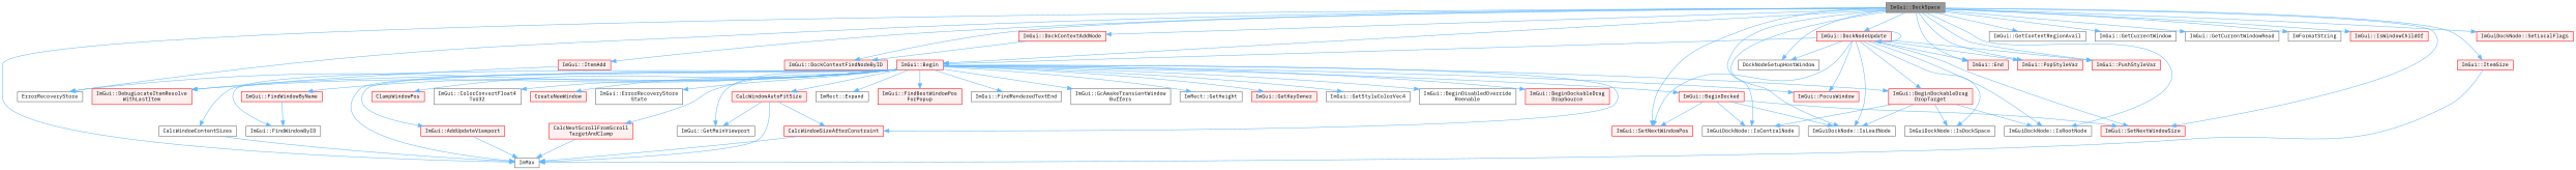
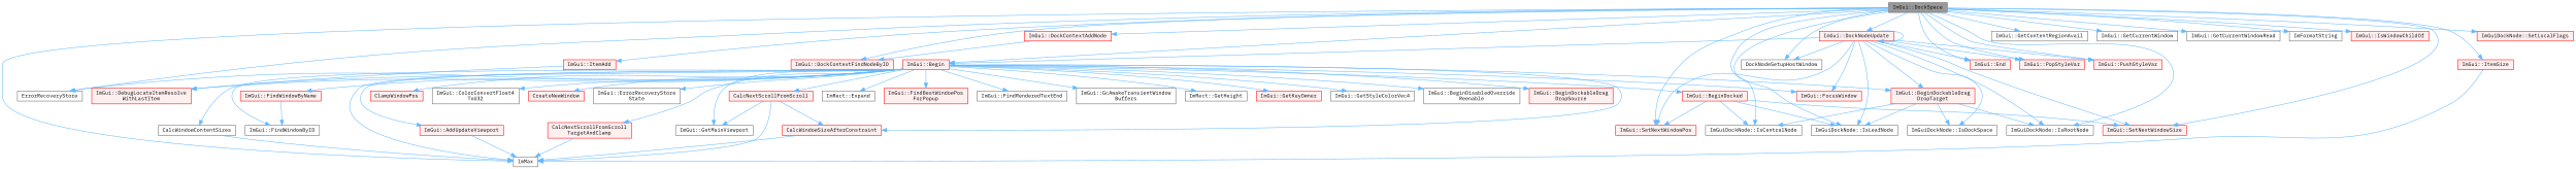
  digraph {
    fontname="IBM Plex Mono"
    rankdir=TB
    node [color=red fillcolor="#FFF0F0" fontname="IBM Plex Mono" fontsize=10 shape=box style=filled]
    edge [color=steelblue1 fontname="IBM Plex Mono" fontsize=10 labelfontname=Helvetica labelfontsize=10 style=solid]
    n1 [color=gray40 fillcolor=grey60 fontcolor=black height=0.2 label="ImGui::DockSpace" width=0.4]
    n2 [height=0.2 label="ImGui::Begin" width=0.4]
    n3 [color=grey40 fillcolor=white height=0.2 label=ImMax width=0.4]
    n4 [color=grey40 fillcolor=white height=0.2 label="ImGuiDockNode::IsCentralNode" width=0.4]
    n5 [color=grey40 fillcolor=white height=0.2 label="ImGuiDockNode::IsLeafNode" width=0.4]
    n6 [color=grey40 fillcolor=white height=0.2 label="ImGuiDockNode::IsRootNode" width=0.4]
    n7 [height=0.2 label="ImGui::SetNextWindowPos" width=0.4]
    n8 [height=0.2 label="ImGui::SetNextWindowSize" width=0.4]
    n9 [color=grey40 fillcolor=white height=0.2 label=ErrorRecoveryStore width=0.4]
    n10 [height=0.2 label="ImGui::DockContextAddNode" width=0.4]
    n11 [height=0.2 label="ImGui::DockContextFindNodeByID" width=0.4]
    n12 [color=grey40 fillcolor=white height=0.2 label=DockNodeSetupHostWindow width=0.4]
    n13 [height=0.2 label="ImGui::DockNodeUpdate" width=0.4]
    n14 [height=0.2 label="ImGui::End" width=0.4]
    n15 [height=0.2 label="ImGui::PopStyleVar" width=0.4]
    n16 [height=0.2 label="ImGui::PushStyleVar" width=0.4]
    n17 [color=grey40 fillcolor=white height=0.2 label="ImGui::GetContentRegionAvail" width=0.4]
    n18 [color=grey40 fillcolor=white height=0.2 label="ImGui::GetCurrentWindow" width=0.4]
    n19 [color=grey40 fillcolor=white height=0.2 label="ImGui::GetCurrentWindowRead" width=0.4]
    n20 [color=grey40 fillcolor=white height=0.2 label=ImFormatString width=0.4]
    n21 [height=0.2 label="ImGui::IsWindowChildOf" width=0.4]
    n22 [height=0.2 label="ImGui::ItemAdd" width=0.4]
    n23 [height=0.2 label="ImGui::ItemSize" width=0.4]
    n24 [height=0.2 label="ImGuiDockNode::SetLocalFlags" width=0.4]
    n25 [height=0.2 label="ImGui::AddUpdateViewport" width=0.4]
    n26 [color=grey40 fillcolor=white height=0.2 label="ImGui::BeginDisabledOverride\lReenable" width=0.4]
    n27 [height=0.2 label="ImGui::BeginDockableDrag\lDropSource" width=0.4]
    n28 [height=0.2 label="ImGui::BeginDockableDrag\lDropTarget" width=0.4]
    n29 [height=0.2 label="ImGui::BeginDocked" width=0.4]
    n30 [height=0.2 label="CalcNextScrollFromScroll\lTargetAndClamp" width=0.4]
-   n31 [height=0.2 label=CalcWindowAutoFitSize width=0.4]
+   n31 [height=0.2 label=CalcNextScrollFromScroll width=0.4]
    n32 [height=0.2 label=CalcWindowSizeAfterConstraint width=0.4]
    n33 [color=grey40 fillcolor=white height=0.2 label="ImGui::GetMainViewport" width=0.4]
    n34 [color=grey40 fillcolor=white height=0.2 label=CalcWindowContentSizes width=0.4]
    n35 [height=0.2 label=ClampWindowPos width=0.4]
    n36 [color=grey40 fillcolor=white height=0.2 label="ImGui::ColorConvertFloat4\lToU32" width=0.4]
    n37 [height=0.2 label=CreateNewWindow width=0.4]
    n38 [height=0.2 label="ImGui::DebugLocateItemResolve\lWithLastItem" width=0.4]
    n39 [color=grey40 fillcolor=white height=0.2 label="ImGui::ErrorRecoveryStore\lState" width=0.4]
    n40 [color=grey40 fillcolor=white height=0.2 label="ImRect::Expand" width=0.4]
    n41 [height=0.2 label="ImGui::FindBestWindowPos\lForPopup" width=0.4]
    n42 [color=grey40 fillcolor=white height=0.2 label="ImGui::FindRenderedTextEnd" width=0.4]
    n43 [color=grey40 fillcolor=white height=0.2 label="ImGui::FindWindowByID" width=0.4]
    n44 [height=0.2 label="ImGui::FindWindowByName" width=0.4]
    n45 [height=0.2 label="ImGui::FocusWindow" width=0.4]
    n46 [color=grey40 fillcolor=white height=0.2 label="ImGui::GcAwakeTransientWindow\lBuffers" width=0.4]
    n47 [color=grey40 fillcolor=white height=0.2 label="ImRect::GetHeight" width=0.4]
    n48 [height=0.2 label="ImGui::GetKeyOwner" width=0.4]
    n49 [color=grey40 fillcolor=white height=0.2 label="ImGui::GetStyleColorVec4" width=0.4]
    n50 [color=grey40 fillcolor=white height=0.2 label="ImGuiDockNode::IsDockSpace" width=0.4]
    n1 -> n2
    n1 -> n3
    n1 -> n4
    n1 -> n5
    n1 -> n6
    n1 -> n7
    n1 -> n8
    n1 -> n9
    n1 -> n10
    n1 -> n11
    n1 -> n12
    n1 -> n13
    n1 -> n14
    n1 -> n15
    n1 -> n16
    n1 -> n17
    n1 -> n18
    n1 -> n19
    n1 -> n20
    n1 -> n21
    n1 -> n22
    n1 -> n23
    n1 -> n24
    n2 -> n3
    n2 -> n9
    n2 -> n25
    n2 -> n26
    n2 -> n27
    n2 -> n28
    n2 -> n29
    n2 -> n30
    n2 -> n31
    n2 -> n32
    n2 -> n33
    n2 -> n34
    n2 -> n35
    n2 -> n36
    n2 -> n37
    n2 -> n38
    n2 -> n39
    n2 -> n40
    n2 -> n41
    n2 -> n42
    n2 -> n43
    n2 -> n44
    n2 -> n45
    n2 -> n46
    n2 -> n47
    n2 -> n48
    n2 -> n49
    n10 -> n11
    n13 -> n2
    n13 -> n5
    n13 -> n6
    n13 -> n7
    n13 -> n8
    n13 -> n12
    n13 -> n13
    n13 -> n14
    n13 -> n15
    n13 -> n16
    n13 -> n28
    n13 -> n45
    n13 -> n50
    n22 -> n38
    n23 -> n3
    n25 -> n3
    n28 -> n4
    n28 -> n5
    n28 -> n6
    n28 -> n50
    n29 -> n4
    n29 -> n5
    n29 -> n7
    n29 -> n8
    n30 -> n3
    n31 -> n3
    n31 -> n32
    n31 -> n33
    n32 -> n3
    n34 -> n3
    n44 -> n43
  }
